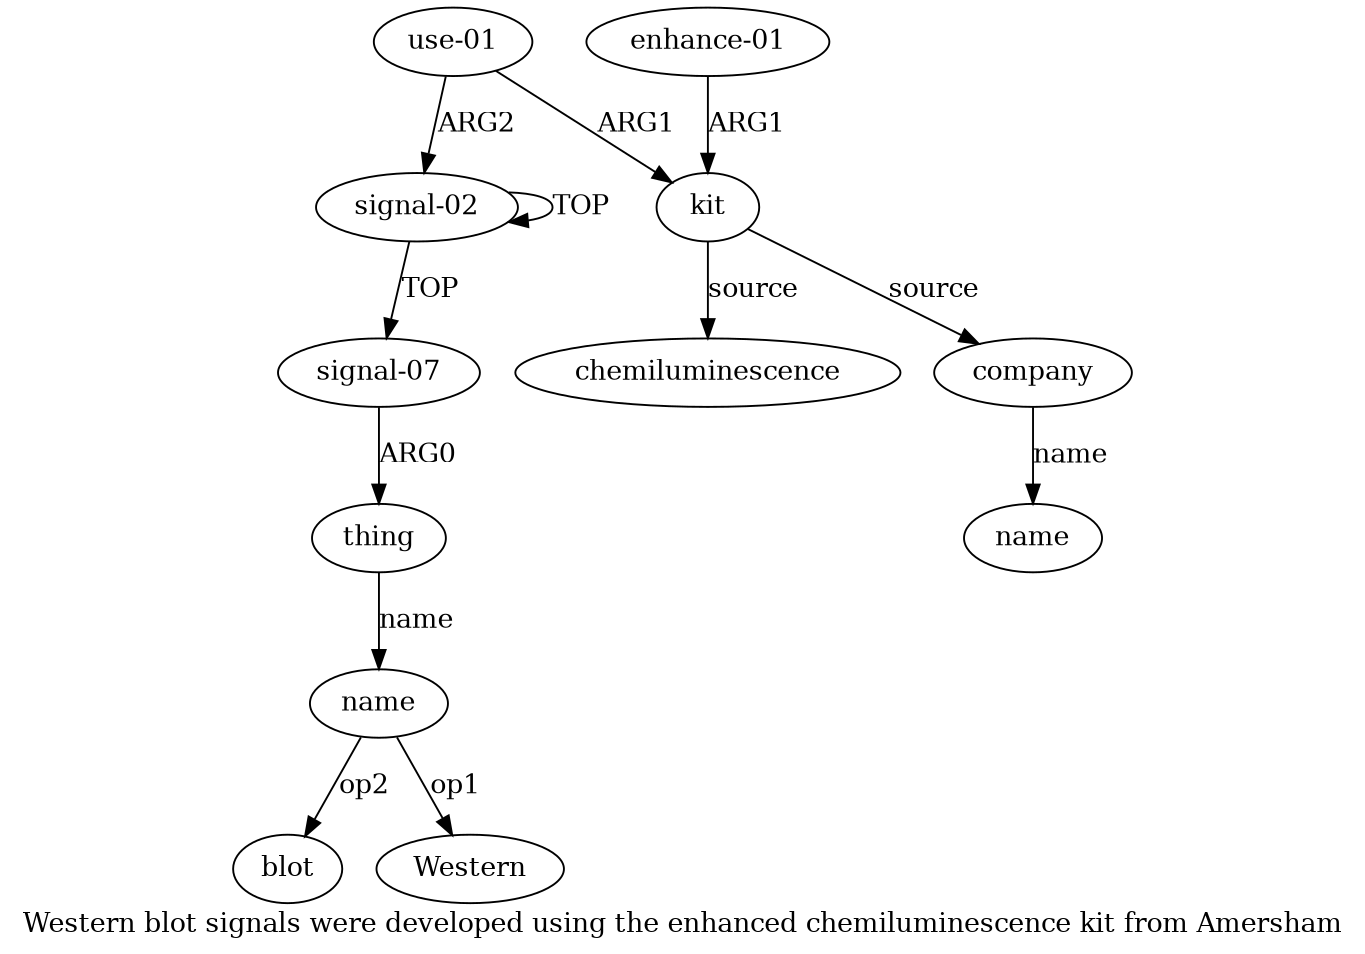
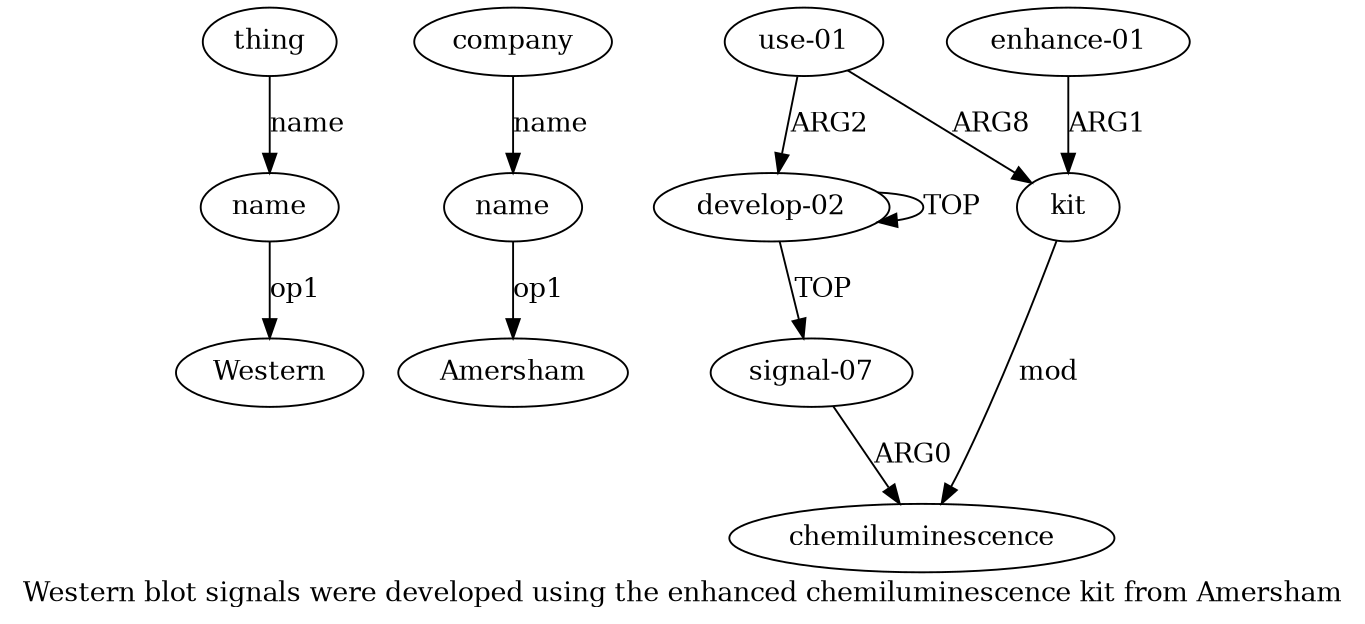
  digraph {
    label="Western blot signals were developed using the enhanced chemiluminescence kit from Amersham"
    node [color=black gold_ind=-1 gold_label=name test_ind=-1 test_label=name]
    edge [color=black gold_label=ARG1 test_label=ARG1]
-   n1 [gold_label=blot label=blot test_label=blot]
    n2 [gold_label=Western label=Western test_label=Western]
+   n3 [gold_label=Amersham label=Amersham test_label=Amersham]
    n4 [gold_ind=1 gold_label="signal-07" label="signal-07" test_ind=1 test_label="signal-07"]
    n5 [gold_ind=2 gold_label=thing label=thing test_ind=2 test_label=thing]
    n6 [gold_ind=3 label=name test_ind=3]
-   n7 [gold_ind=0 gold_label="develop-02" label="signal-02" test_ind=0 test_label="develop-02"]
+   n7 [gold_ind=0 gold_label="develop-02" label="develop-02" test_ind=0 test_label="develop-02"]
    n8 [gold_ind=5 gold_label=kit label=kit test_ind=5 test_label=kit]
    n9 [gold_ind=7 gold_label=chemiluminescence label=chemiluminescence test_ind=7 test_label=chemiluminescence]
    n10 [gold_ind=8 gold_label=company label=company test_ind=8 test_label=company]
    n11 [gold_ind=9 label=name test_ind=9]
    n12 [gold_ind=4 gold_label="use-01" label="use-01" test_ind=4 test_label="use-01"]
    n13 [gold_ind=6 gold_label="enhance-01" label="enhance-01" test_ind=6 test_label="enhance-01"]
-   n4 -> n5 [gold_label=ARG0 label=ARG0 test_label=ARG0]
+   n4 -> n9 [gold_label=ARG0 label=ARG0 test_label=ARG0]
    n5 -> n6 [gold_label=name label=name test_label=name]
-   n6 -> n1 [gold_label=op2 label=op2 test_label=op2]
    n6 -> n2 [gold_label=op1 label=op1 test_label=op1]
    n7 -> n4 [label=TOP]
    n7 -> n7 [gold_label=TOP label=TOP test_label=TOP]
-   n8 -> n9 [gold_label=mod label=source test_label=mod]
-   n8 -> n10 [gold_label=source label=source test_label=source]
+   n8 -> n9 [gold_label=mod label=mod test_label=mod]
    n10 -> n11 [gold_label=name label=name test_label=name]
+   n11 -> n3 [gold_label=op1 label=op1 test_label=op1]
    n12 -> n7 [gold_label=ARG2 label=ARG2 test_label=ARG2]
-   n12 -> n8 [label=ARG1]
+   n12 -> n8 [label=ARG8]
    n13 -> n8 [label=ARG1]
  }
